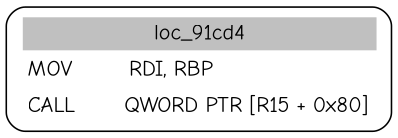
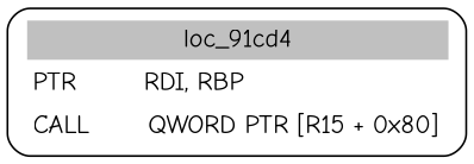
  digraph {
    rankdir=LR
    fontname="Comic Neue"
-   n1 [fontname="Comic Neue" label=<<table border="0" cellborder="0" cellpadding="3"><tr><td align="center" colspan="2" bgcolor="grey">loc_91cd4</td></tr><tr><td align="left">MOV        RDI, RBP</td></tr><tr><td align="left">CALL       QWORD PTR [R15 + 0x80]</td></tr></table>> shape=Mrecord]
+   n1 [fontname="Comic Neue" label=<<table border="0" cellborder="0" cellpadding="3"><tr><td align="center" colspan="2" bgcolor="grey">loc_91cd4</td></tr><tr><td align="left">PTR        RDI, RBP</td></tr><tr><td align="left">CALL       QWORD PTR [R15 + 0x80]</td></tr></table>> shape=Mrecord]
  }
